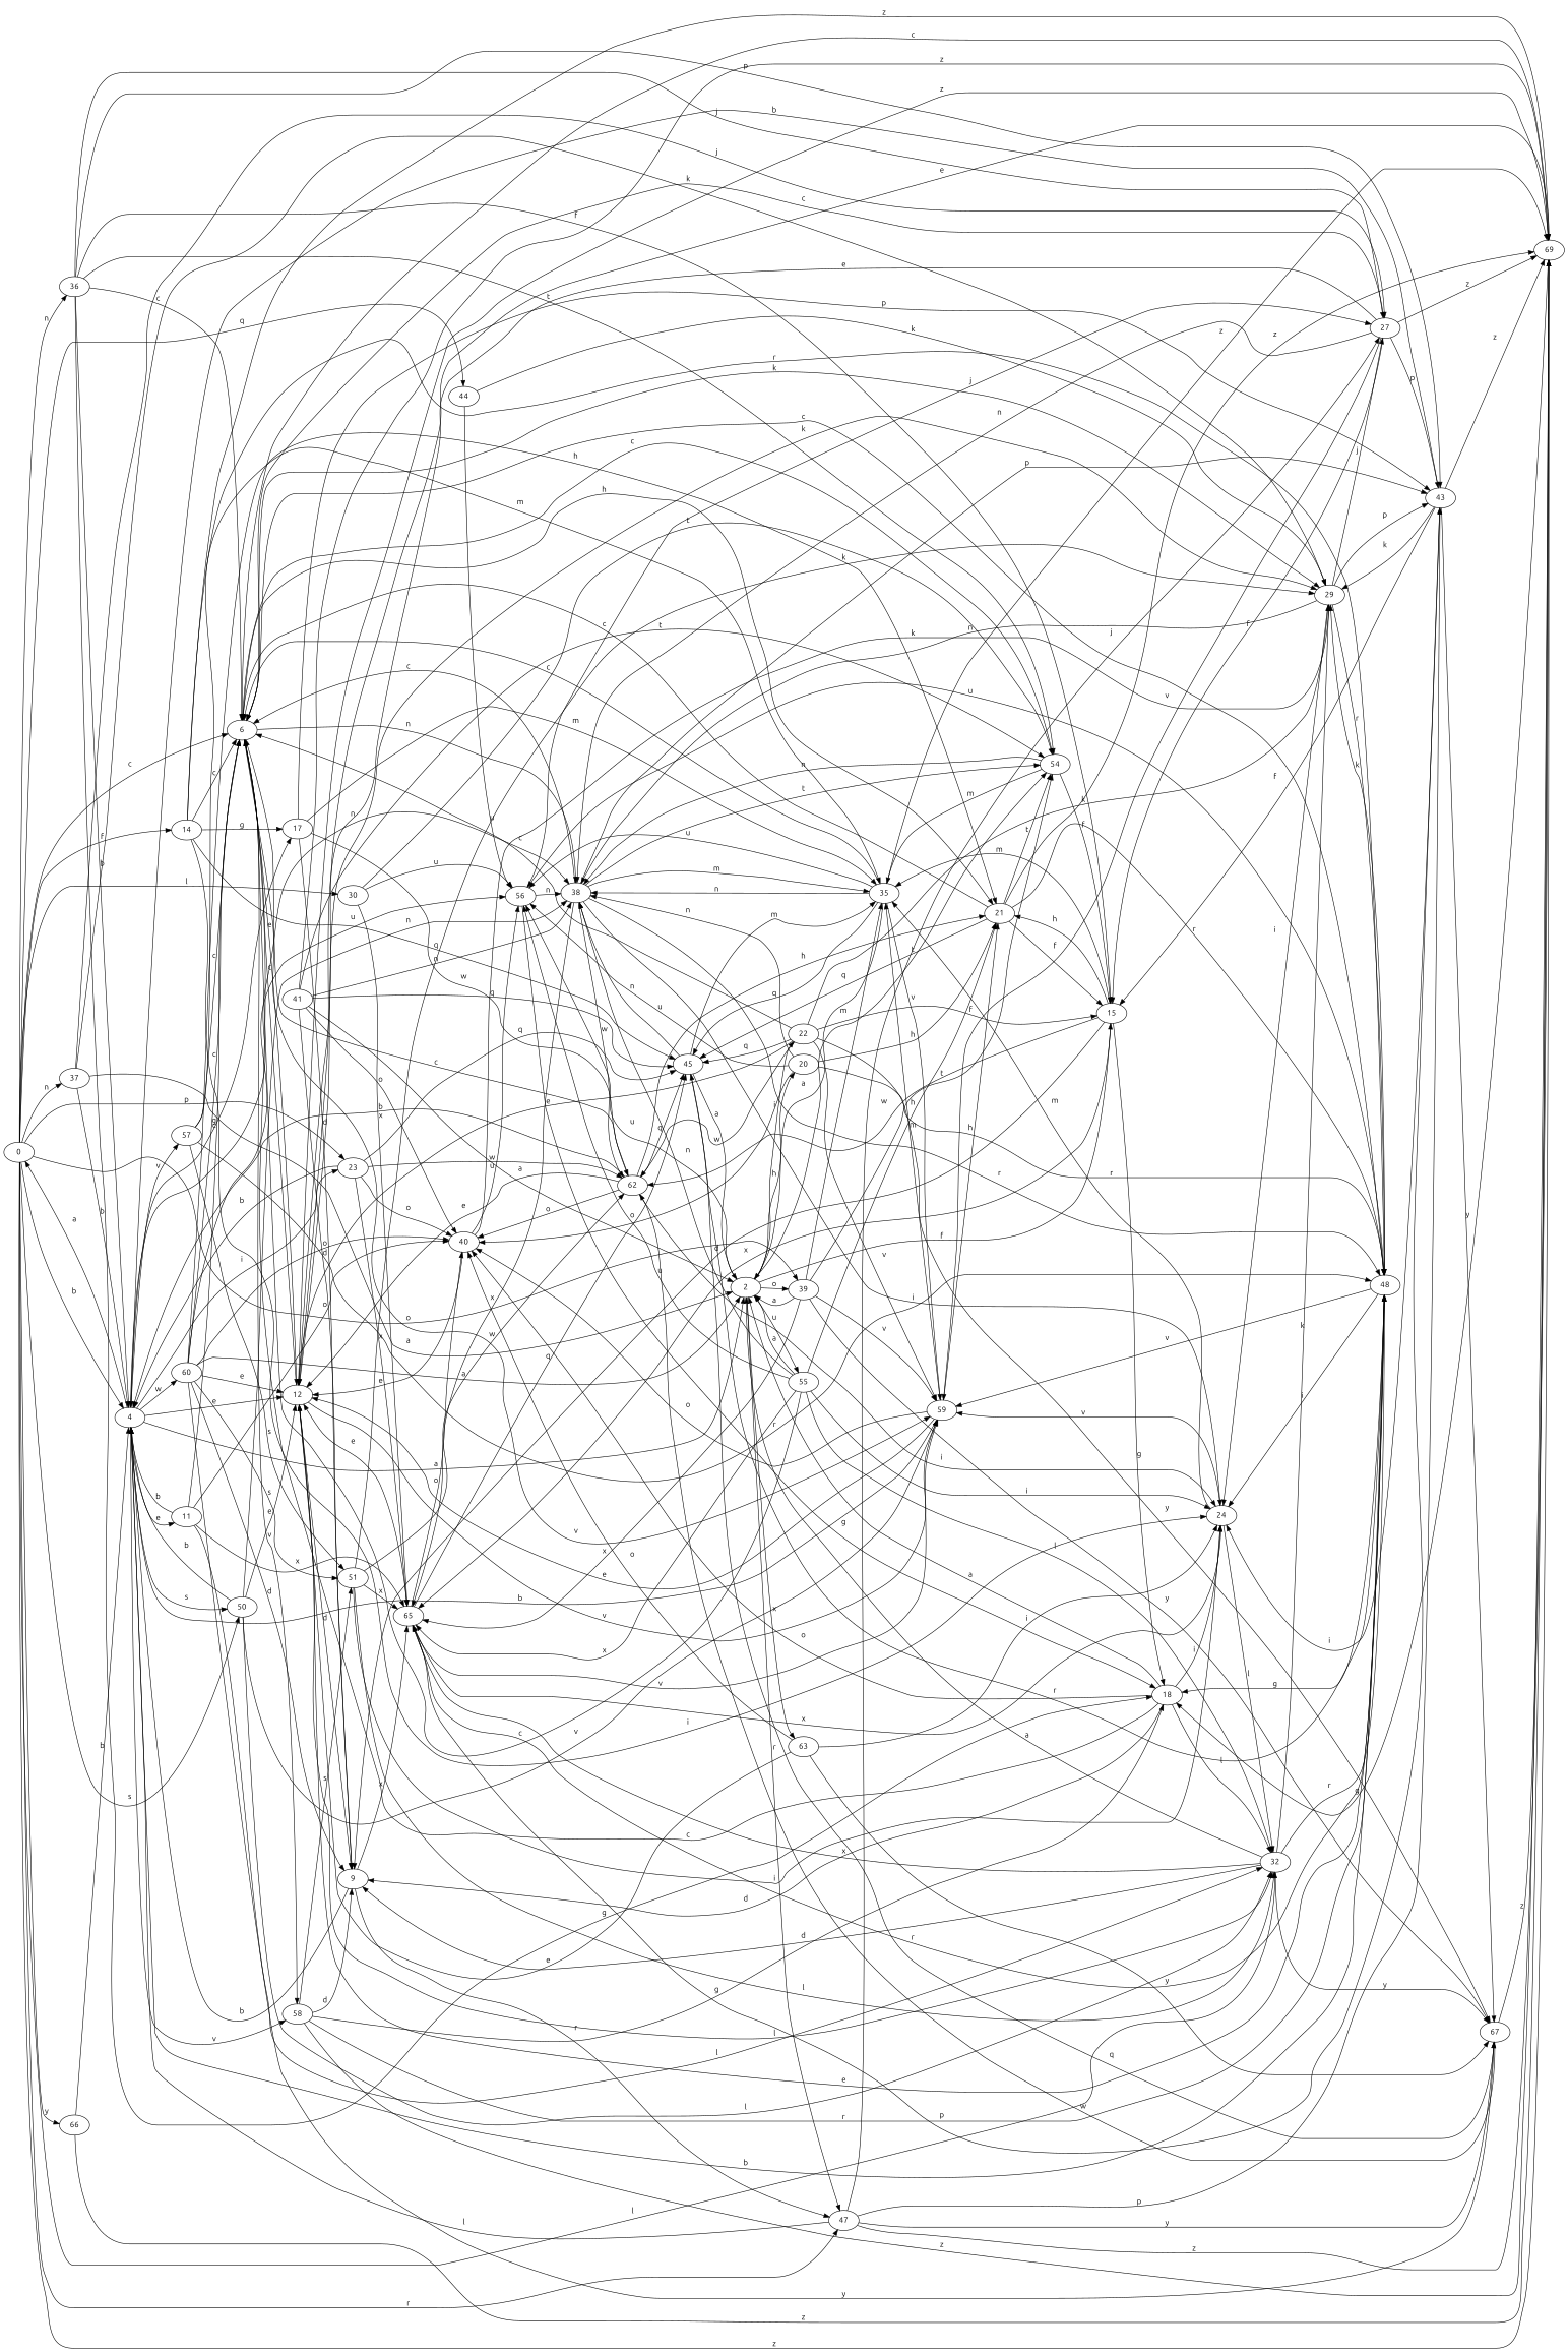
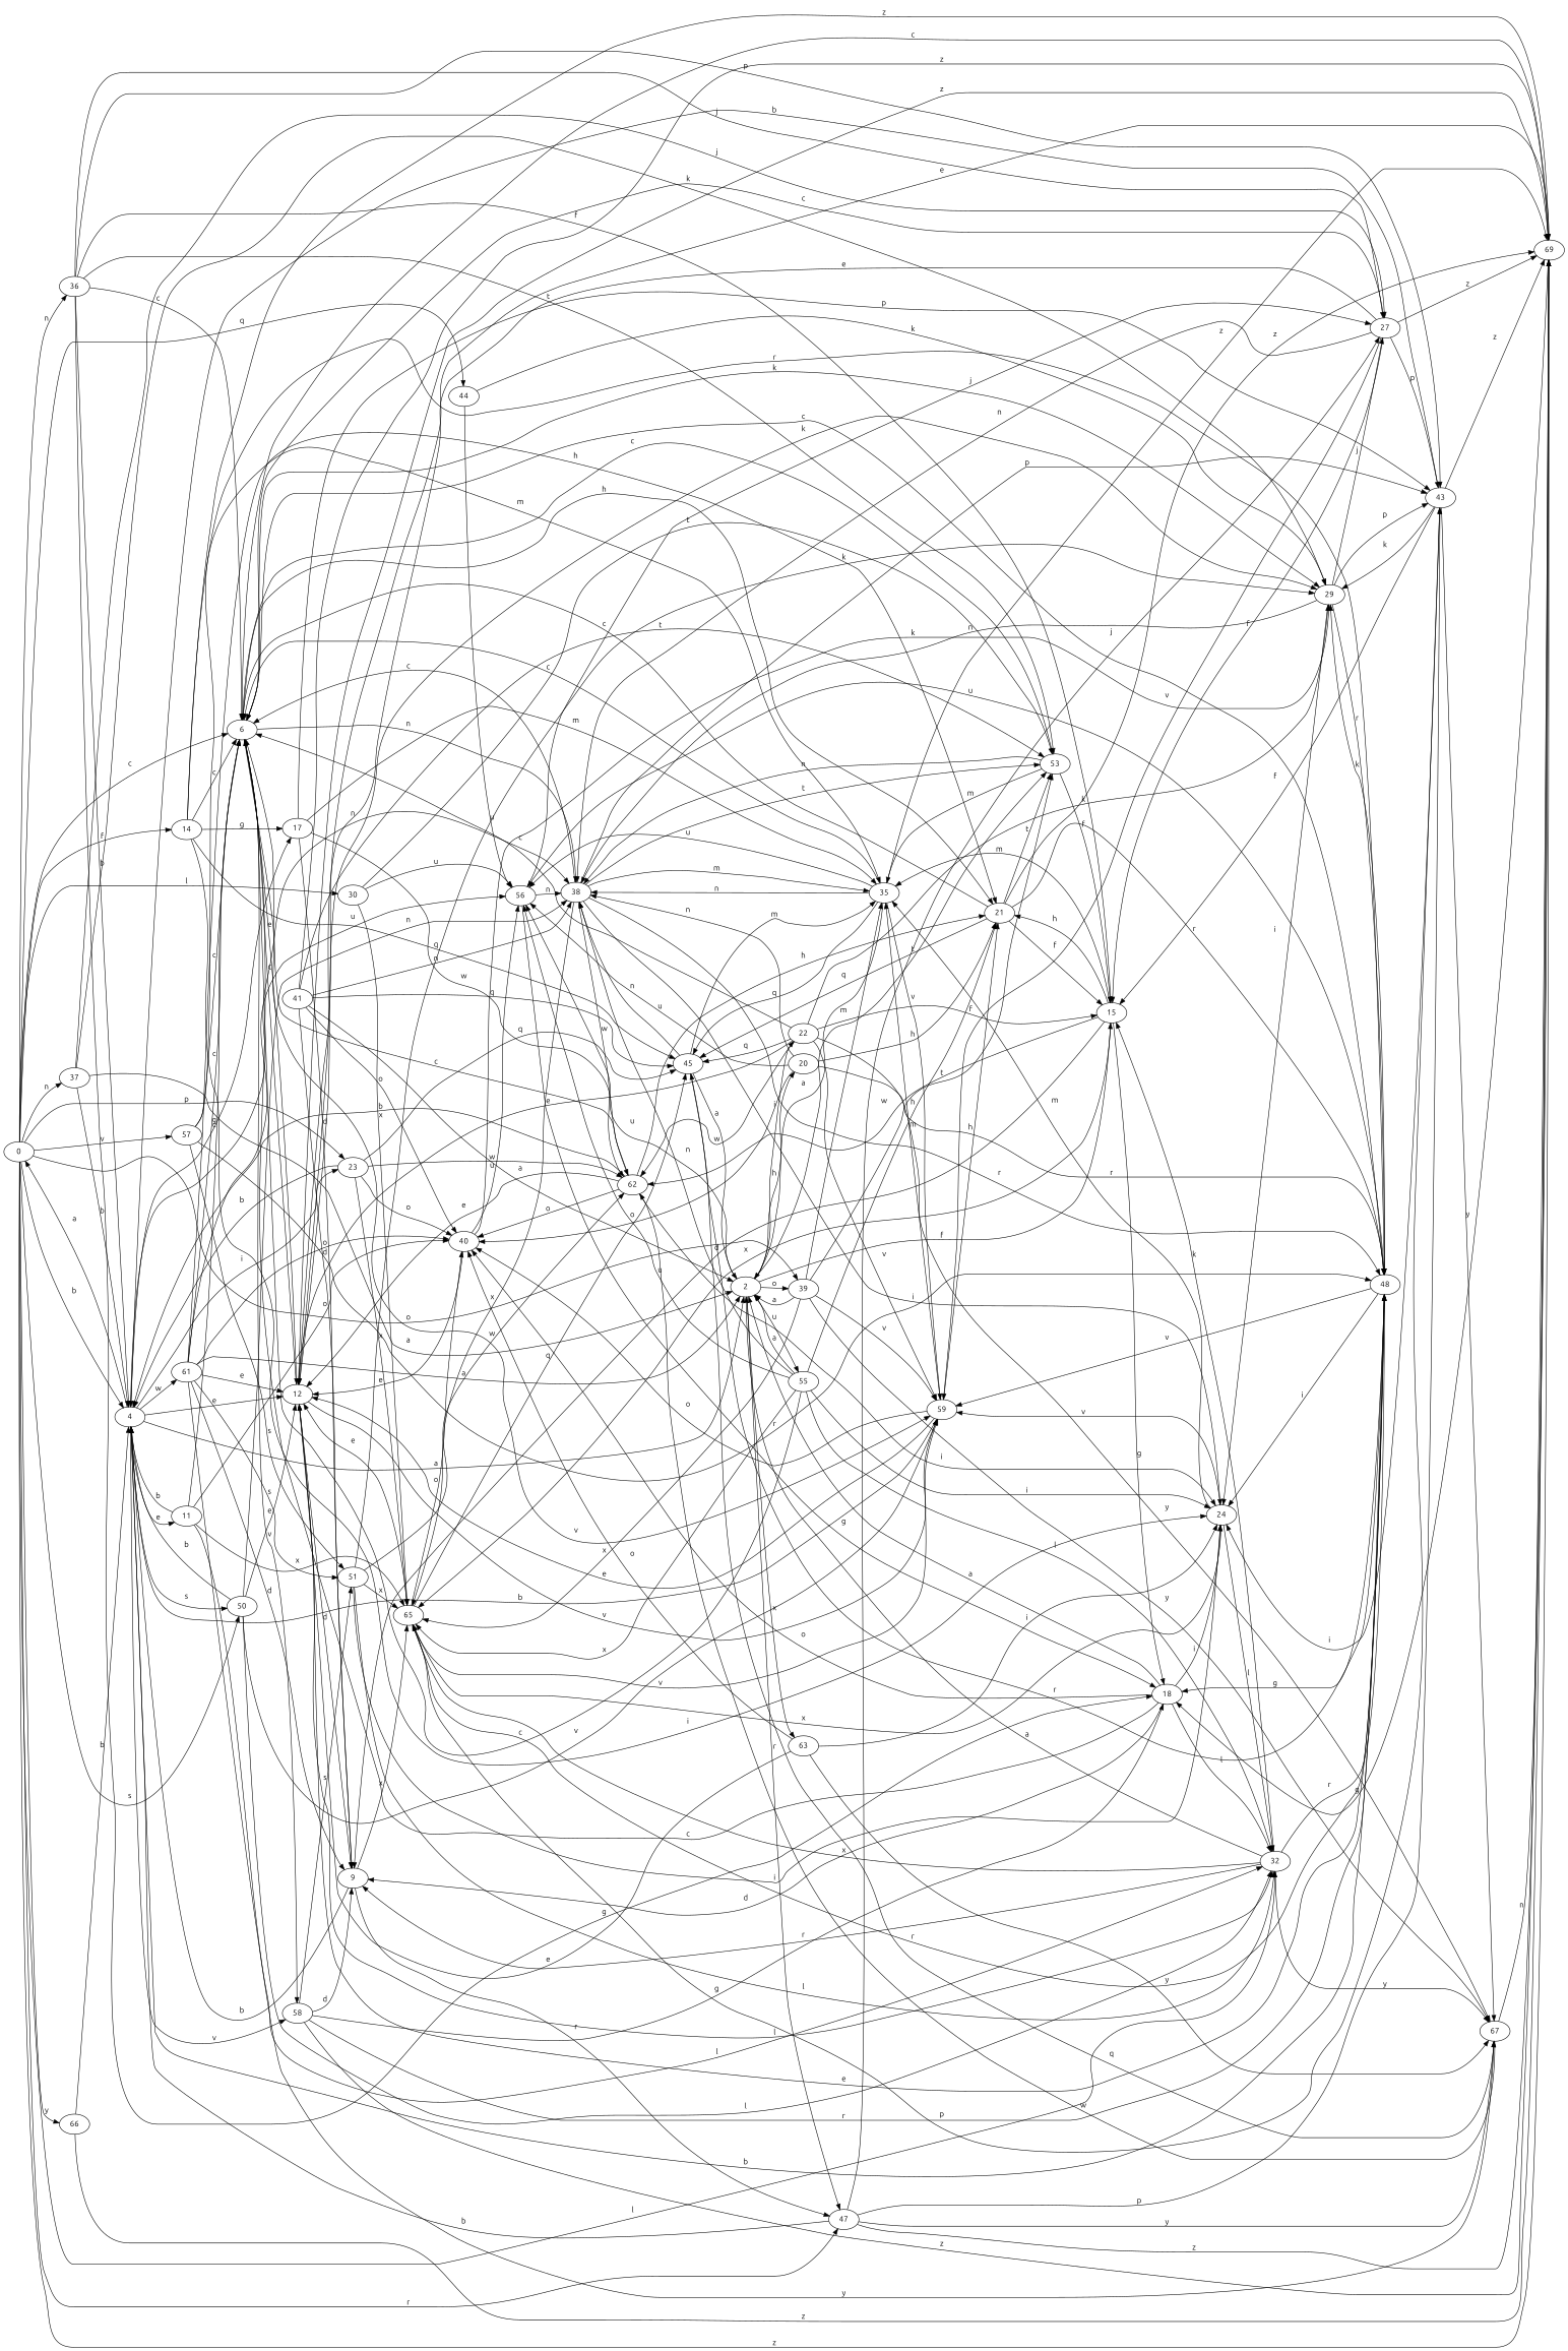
  strict digraph {
    fontname=Ubuntu
    rankdir=LR
    node [fontname=Ubuntu]
    edge [fontname=Ubuntu]
    0
    4
    6
    14
    30
    32
    36
    37
    39
    44
    47
    50
    57
    66
    69
    23
    2
    11
    12
    17
    38
    58
-   61 [label=60]
+   61
    21
    29
    59
    24
    45
    48
-   54
+   54 [label=53]
    56
    65
    9
    67
    15
    18
    43
    27
    35
    41
    40
    51
    20
    22
    55
    63
    62
    0 -> 4 [label=b]
    0 -> 6 [label=c]
    0 -> 14 [label=f]
    0 -> 30 [label=l]
    0 -> 32 [label=l]
    0 -> 36 [label=n]
    0 -> 37 [label=n]
    0 -> 39 [label=o]
    0 -> 44 [label=q]
    0 -> 47 [label=r]
    0 -> 50 [label=s]
-   4 -> 57 [label=v]
+   0 -> 57 [label=v]
    0 -> 66 [label=y]
    0 -> 69 [label=z]
    0 -> 23 [label=p]
    4 -> 0 [label=a]
    4 -> 50 [label=s]
    4 -> 23 [label=i]
    4 -> 2 [label=a]
    4 -> 11 [label=e]
    4 -> 12 [label=e]
    4 -> 17 [label=g]
    4 -> 38 [label=n]
    4 -> 58 [label=v]
    4 -> 61 [label=w]
    6 -> 12 [label=e]
    6 -> 38 [label=n]
    6 -> 58 [label=v]
    6 -> 21 [label=h]
    6 -> 29 [label=k]
    6 -> 59 [label=v]
    14 -> 6 [label=c]
    14 -> 69 [label=z]
    14 -> 17 [label=g]
    14 -> 24 [label=i]
    14 -> 45 [label=q]
    14 -> 48 [label=r]
    30 -> 54 [label=t]
    30 -> 56 [label=u]
    30 -> 65 [label=x]
    32 -> 2 [label=a]
-   32 -> 29 [label=k]
+   32 -> 15 [label=k]
    32 -> 48 [label=r]
    32 -> 65 [label=x]
-   32 -> 9 [label=d]
+   32 -> 9 [label=r]
    32 -> 67 [label=y]
    36 -> 4 [label=b]
    36 -> 6 [label=c]
    36 -> 54 [label=t]
    36 -> 15 [label=f]
    36 -> 18 [label=g]
    36 -> 43 [label=p]
    36 -> 27 [label=j]
    37 -> 4 [label=b]
    37 -> 2 [label=a]
    37 -> 29 [label=k]
    37 -> 27 [label=j]
    39 -> 2 [label=a]
    39 -> 59 [label=v]
    39 -> 54 [label=t]
    39 -> 65 [label=x]
    39 -> 67 [label=y]
    39 -> 35 [label=m]
    44 -> 29 [label=k]
    44 -> 56 [label=u]
-   47 -> 4 [label=l]
+   47 -> 4 [label=b]
    47 -> 69 [label=z]
    47 -> 67 [label=y]
    47 -> 43 [label=p]
    47 -> 27 [label=j]
    50 -> 4 [label=b]
    50 -> 32 [label=l]
    50 -> 12 [label=e]
    50 -> 38 [label=n]
    50 -> 59 [label=v]
    57 -> 6 [label=c]
    57 -> 48 [label=r]
    57 -> 35 [label=m]
    57 -> 51 [label=s]
    66 -> 4 [label=b]
    66 -> 69 [label=z]
    69 -> 6 [label=c]
    69 -> 12 [label=e]
    69 -> 18 [label=g]
    23 -> 4 [label=b]
    23 -> 45 [label=q]
    23 -> 65 [label=x]
    23 -> 40 [label=o]
    23 -> 62 [label=w]
    2 -> 39 [label=o]
    2 -> 47 [label=r]
    2 -> 54 [label=t]
    2 -> 56 [label=u]
    2 -> 15 [label=f]
    2 -> 20 [label=h]
    2 -> 22 [label=i]
    2 -> 55 [label=u]
    2 -> 63 [label=x]
    11 -> 4 [label=b]
    11 -> 6 [label=c]
    11 -> 32 [label=l]
    11 -> 65 [label=x]
    11 -> 40 [label=o]
    12 -> 6 [label=c]
    12 -> 32 [label=l]
    12 -> 69 [label=z]
    12 -> 29 [label=k]
    12 -> 59 [label=v]
    12 -> 9 [label=d]
    17 -> 9 [label=d]
    17 -> 43 [label=p]
    17 -> 35 [label=m]
    17 -> 62 [label=w]
    38 -> 6 [label=c]
    38 -> 24 [label=i]
    38 -> 48 [label=r]
    38 -> 54 [label=t]
    38 -> 65 [label=x]
    38 -> 43 [label=p]
    38 -> 35 [label=m]
    38 -> 62 [label=w]
    58 -> 69 [label=z]
    58 -> 48 [label=r]
    58 -> 9 [label=d]
    58 -> 18 [label=g]
    58 -> 51 [label=s]
    61 -> 6 [label=c]
    61 -> 2 [label=a]
    61 -> 12 [label=e]
    61 -> 21 [label=h]
    61 -> 56 [label=u]
    61 -> 9 [label=d]
    61 -> 67 [label=y]
    61 -> 40 [label=o]
    61 -> 51 [label=s]
    21 -> 6 [label=c]
    21 -> 69 [label=z]
    21 -> 45 [label=q]
    21 -> 48 [label=r]
    21 -> 54 [label=t]
    21 -> 15 [label=f]
    29 -> 38 [label=n]
    29 -> 24 [label=i]
    29 -> 48 [label=r]
    29 -> 43 [label=p]
    29 -> 27 [label=j]
    59 -> 4 [label=b]
    59 -> 12 [label=e]
    59 -> 21 [label=h]
    59 -> 35 [label=m]
    59 -> 40 [label=o]
    24 -> 32 [label=l]
    24 -> 59 [label=v]
    24 -> 65 [label=x]
    24 -> 35 [label=m]
    45 -> 2 [label=a]
    45 -> 38 [label=n]
    45 -> 48 [label=r]
    45 -> 35 [label=m]
    48 -> 4 [label=b]
    48 -> 6 [label=c]
    48 -> 12 [label=e]
    48 -> 29 [label=k]
    48 -> 59 [label=v]
    48 -> 24 [label=i]
    48 -> 56 [label=u]
    48 -> 18 [label=g]
    54 -> 6 [label=c]
    54 -> 38 [label=n]
    54 -> 15 [label=f]
    54 -> 35 [label=m]
    56 -> 38 [label=n]
    56 -> 18 [label=g]
    56 -> 27 [label=j]
    65 -> 12 [label=e]
    65 -> 59 [label=v]
    65 -> 45 [label=q]
    65 -> 48 [label=r]
    65 -> 43 [label=p]
    65 -> 40 [label=o]
    9 -> 4 [label=b]
    9 -> 47 [label=r]
    9 -> 65 [label=x]
-   67 -> 69 [label=z]
+   67 -> 69 [label=n]
    67 -> 45 [label=q]
    67 -> 62 [label=w]
    15 -> 21 [label=h]
    15 -> 65 [label=x]
    15 -> 9 [label=d]
    15 -> 18 [label=g]
    15 -> 35 [label=m]
    15 -> 62 [label=w]
    18 -> 6 [label=c]
    18 -> 32 [label=l]
    18 -> 2 [label=a]
    18 -> 24 [label=i]
    18 -> 9 [label=d]
    18 -> 40 [label=o]
    43 -> 4 [label=b]
    43 -> 69 [label=z]
    43 -> 29 [label=k]
    43 -> 24 [label=i]
    43 -> 67 [label=y]
    43 -> 15 [label=f]
    27 -> 6 [label=c]
    27 -> 69 [label=z]
    27 -> 12 [label=e]
    27 -> 38 [label=n]
    27 -> 59 [label=v]
    27 -> 15 [label=f]
    27 -> 43 [label=p]
    35 -> 6 [label=c]
    35 -> 69 [label=z]
    35 -> 2 [label=a]
    35 -> 38 [label=n]
    35 -> 59 [label=v]
    35 -> 45 [label=q]
    35 -> 56 [label=u]
    41 -> 69 [label=z]
    41 -> 2 [label=a]
    41 -> 38 [label=n]
    41 -> 45 [label=q]
    41 -> 54 [label=t]
    41 -> 9 [label=d]
    41 -> 40 [label=o]
    40 -> 12 [label=e]
    40 -> 29 [label=k]
    40 -> 56 [label=u]
    51 -> 32 [label=l]
    51 -> 29 [label=k]
    51 -> 24 [label=i]
    51 -> 65 [label=x]
    51 -> 62 [label=w]
    20 -> 38 [label=n]
    20 -> 21 [label=h]
    20 -> 48 [label=r]
    20 -> 56 [label=u]
    20 -> 40 [label=o]
    22 -> 6 [label=c]
    22 -> 12 [label=e]
    22 -> 29 [label=k]
    22 -> 59 [label=v]
    22 -> 45 [label=q]
    22 -> 67 [label=y]
    22 -> 15 [label=f]
    22 -> 62 [label=w]
    55 -> 6 [label=c]
    55 -> 32 [label=l]
    55 -> 2 [label=a]
    55 -> 38 [label=n]
    55 -> 21 [label=h]
    55 -> 24 [label=i]
    55 -> 56 [label=u]
    55 -> 65 [label=x]
    63 -> 12 [label=e]
    63 -> 24 [label=i]
    63 -> 67 [label=y]
    63 -> 40 [label=o]
    62 -> 4 [label=b]
    62 -> 6 [label=c]
    62 -> 12 [label=e]
    62 -> 21 [label=h]
    62 -> 24 [label=i]
-   62 -> 45 [label=q]
    62 -> 40 [label=o]
  }
